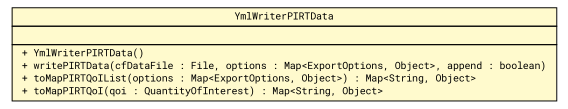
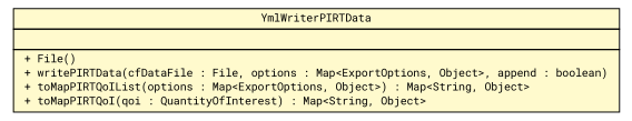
  digraph {
    nodesep=0.25
    ranksep=0.5
    fontname="Roboto Mono"
-   n1 [fontcolor=black fontname="Roboto Mono" fontsize=10.0 label=<<table title="gov.sandia.cf.application.configuration.pirt.YmlWriterPIRTData" border="0" cellborder="1" cellspacing="0" cellpadding="2" port="p" bgcolor="lemonChiffon" href="./YmlWriterPIRTData.html"> 		<tr><td><table border="0" cellspacing="0" cellpadding="1"> <tr><td align="center" balign="center"> YmlWriterPIRTData </td></tr> 		</table></td></tr> 		<tr><td><table border="0" cellspacing="0" cellpadding="1"> <tr><td align="left" balign="left">  </td></tr> 		</table></td></tr> 		<tr><td><table border="0" cellspacing="0" cellpadding="1"> <tr><td align="left" balign="left"> + YmlWriterPIRTData() </td></tr> <tr><td align="left" balign="left"> + writePIRTData(cfDataFile : File, options : Map&lt;ExportOptions, Object&gt;, append : boolean) </td></tr> <tr><td align="left" balign="left"> + toMapPIRTQoIList(options : Map&lt;ExportOptions, Object&gt;) : Map&lt;String, Object&gt; </td></tr> <tr><td align="left" balign="left"> + toMapPIRTQoI(qoi : QuantityOfInterest) : Map&lt;String, Object&gt; </td></tr> 		</table></td></tr> 		</table>> shape=plaintext]
+   n1 [fontcolor=black fontname="Roboto Mono" fontsize=10.0 label=<<table title="gov.sandia.cf.application.configuration.pirt.YmlWriterPIRTData" border="0" cellborder="1" cellspacing="0" cellpadding="2" port="p" bgcolor="lemonChiffon" href="./YmlWriterPIRTData.html"> 		<tr><td><table border="0" cellspacing="0" cellpadding="1"> <tr><td align="center" balign="center"> YmlWriterPIRTData </td></tr> 		</table></td></tr> 		<tr><td><table border="0" cellspacing="0" cellpadding="1"> <tr><td align="left" balign="left">  </td></tr> 		</table></td></tr> 		<tr><td><table border="0" cellspacing="0" cellpadding="1"> <tr><td align="left" balign="left"> + File() </td></tr> <tr><td align="left" balign="left"> + writePIRTData(cfDataFile : File, options : Map&lt;ExportOptions, Object&gt;, append : boolean) </td></tr> <tr><td align="left" balign="left"> + toMapPIRTQoIList(options : Map&lt;ExportOptions, Object&gt;) : Map&lt;String, Object&gt; </td></tr> <tr><td align="left" balign="left"> + toMapPIRTQoI(qoi : QuantityOfInterest) : Map&lt;String, Object&gt; </td></tr> 		</table></td></tr> 		</table>> shape=plaintext]
  }
